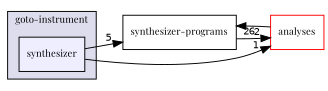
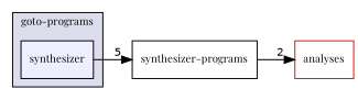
  digraph {
    compound=true
    fontname="Playfair Display"
    rankdir=LR
    node [fontname="Playfair Display" fontsize=10 shape=box]
    edge [fontname="Playfair Display" labeldistance=1.5 labelfontname=Helvetica labelfontsize=10]
    n1 [fillcolor="#eeeeff" label=synthesizer pencolor=black style=filled]
    n2 [label="synthesizer-programs"]
    n3 [color=red label=analyses]
    subgraph cluster_1 {
      bgcolor="#ddddee"
      fontsize=10
-     label="goto-instrument"
+     label="goto-programs"
      pencolor=black
      n1
    }
    n1 -> n2 [headlabel=5]
-   n1 -> n3 [headlabel=1]
    n2 -> n3 [headlabel=2]
-   n3 -> n2 [headlabel=26]
  }
